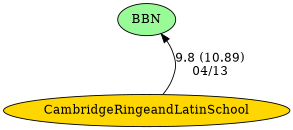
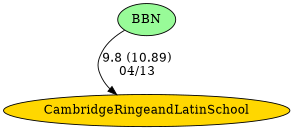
  digraph {
    node [style=filled]
    BBN [fillcolor=palegreen]
    CambridgeRingeandLatinSchool [fillcolor=gold]
-   CambridgeRingeandLatinSchool -> BBN [label="9.8 (10.89)\n04/13" random=random weight=91]
+   BBN -> CambridgeRingeandLatinSchool [label="9.8 (10.89)\n04/13" random=random weight=91]
  }
